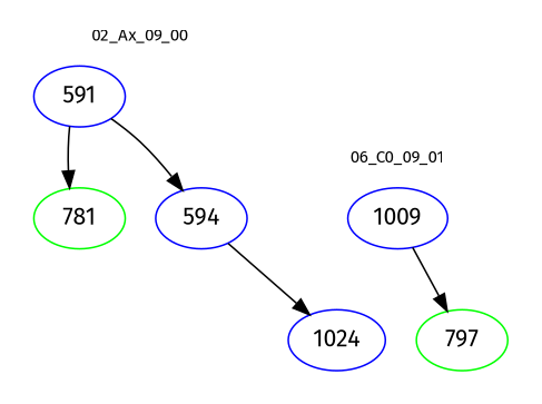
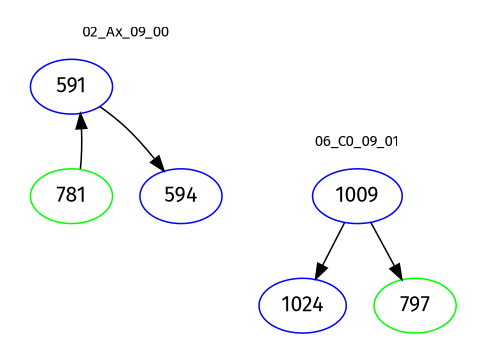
  digraph {
    fontname="Fira Sans"
    node [color=blue fontname="Fira Sans"]
    edge [color=black fontname="Fira Sans"]
    n1 [label=591]
    n2 [color=green label=781]
    n3 [label=594]
    n4 [label=1009]
    n5 [color=green label=797]
    n6 [label=1024]
    subgraph cluster_1 {
      color=white
      fontsize=10
      label="02_Ax_09_00"
      n1
      n2
      n3
    }
    subgraph cluster_2 {
      color=white
      fontsize=10
      label="06_C0_09_01"
      n4
      n5
      n6
    }
-   n1 -> n2
+   n2 -> n1
    n1 -> n3
    n4 -> n5
-   n3 -> n6
+   n4 -> n6
  }
